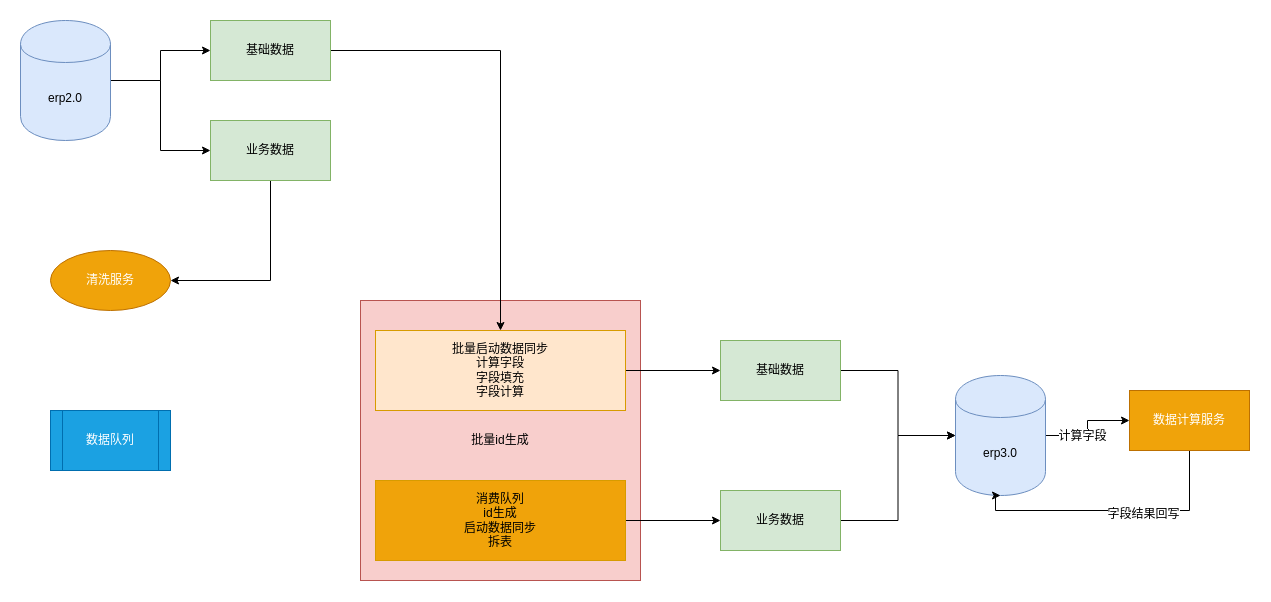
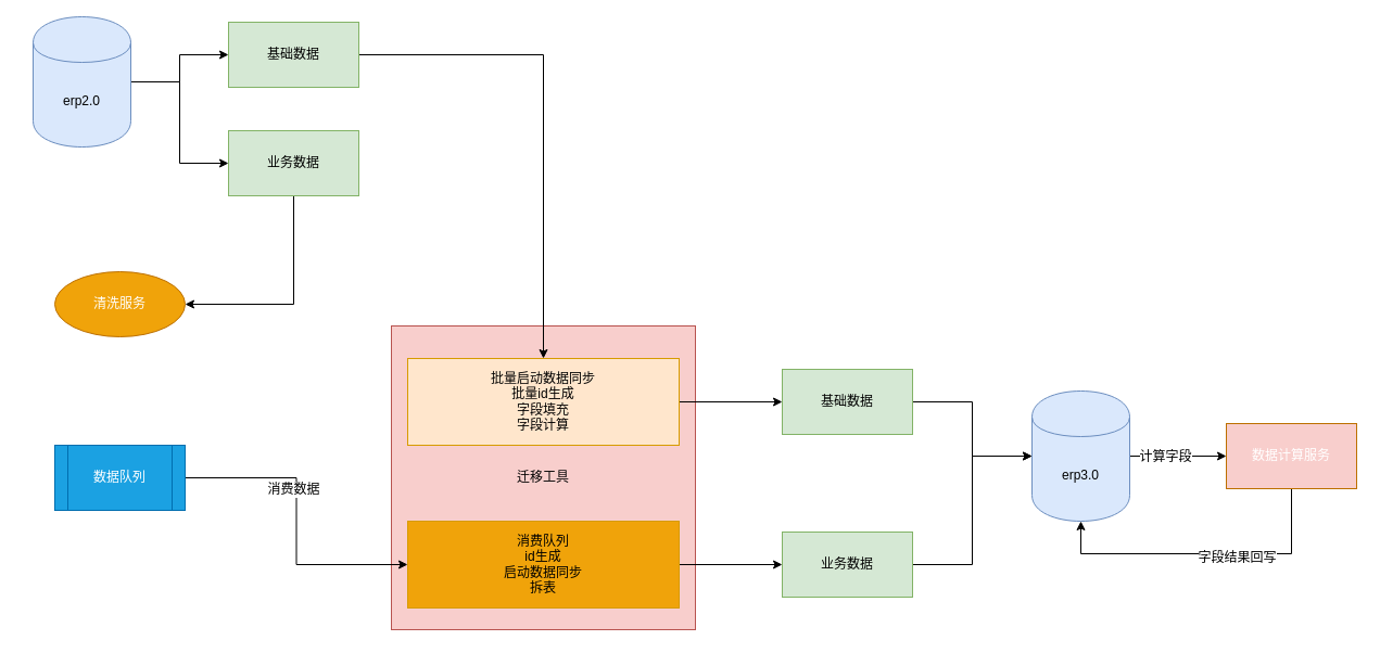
  <mxCell id="0" />
  <mxCell id="1" parent="0" />
  <mxCell id="2" style="edgeStyle=orthogonalEdgeStyle;rounded=0;orthogonalLoop=1;jettySize=auto;html=1;entryX=0;entryY=0.5;entryDx=0;entryDy=0;" parent="1" source="4" target="10" edge="1"><mxGeometry relative="1" as="geometry" /></mxCell>
  <mxCell id="3" style="edgeStyle=orthogonalEdgeStyle;rounded=0;orthogonalLoop=1;jettySize=auto;html=1;" parent="1" source="4" target="12" edge="1"><mxGeometry relative="1" as="geometry" /></mxCell>
- <mxCell id="4" value="erp2.0" style="shape=cylinder;whiteSpace=wrap;html=1;boundedLbl=1;backgroundOutline=1;fillColor=#dae8fc;strokeColor=#6c8ebf;" parent="1" vertex="1"><mxGeometry x="20" y="20" width="90" height="120" as="geometry" /></mxCell>
+ <mxCell id="4" value="erp2.0" style="shape=cylinder;whiteSpace=wrap;html=1;boundedLbl=1;backgroundOutline=1;fillColor=#dae8fc;strokeColor=#6c8ebf;" parent="1" vertex="1"><mxGeometry x="30" y="15" width="90" height="120" as="geometry" /></mxCell>
  <mxCell id="5" style="edgeStyle=orthogonalEdgeStyle;rounded=0;orthogonalLoop=1;jettySize=auto;html=1;entryX=0;entryY=0.5;entryDx=0;entryDy=0;" parent="1" source="7" target="23" edge="1"><mxGeometry relative="1" as="geometry" /></mxCell>
  <mxCell id="6" value="计算字段" style="text;html=1;resizable=0;points=[];align=center;verticalAlign=middle;labelBackgroundColor=#ffffff;" parent="5" vertex="1" connectable="0"><mxGeometry x="-0.281" relative="1" as="geometry"><mxPoint as="offset" /></mxGeometry></mxCell>
- <mxCell id="7" value="erp3.0" style="shape=cylinder;whiteSpace=wrap;html=1;boundedLbl=1;backgroundOutline=1;fillColor=#dae8fc;strokeColor=#6c8ebf;" parent="1" vertex="1"><mxGeometry x="955" y="375" width="90" height="120" as="geometry" /></mxCell>
- <mxCell id="8" value="&lt;span style=&quot;white-space: normal&quot;&gt;批量id生成&lt;/span&gt;" style="whiteSpace=wrap;html=1;aspect=fixed;fillColor=#f8cecc;strokeColor=#b85450;" parent="1" vertex="1"><mxGeometry x="360" y="300" width="280" height="280" as="geometry" /></mxCell>
+ <mxCell id="7" value="erp3.0" style="shape=cylinder;whiteSpace=wrap;html=1;boundedLbl=1;backgroundOutline=1;fillColor=#dae8fc;strokeColor=#6c8ebf;" parent="1" vertex="1"><mxGeometry x="950" y="360" width="90" height="120" as="geometry" /></mxCell>
+ <mxCell id="8" value="&lt;span style=&quot;white-space: normal&quot;&gt;迁移工具&lt;/span&gt;" style="whiteSpace=wrap;html=1;aspect=fixed;fillColor=#f8cecc;strokeColor=#b85450;" parent="1" vertex="1"><mxGeometry x="360" y="300" width="280" height="280" as="geometry" /></mxCell>
  <mxCell id="9" style="edgeStyle=orthogonalEdgeStyle;rounded=0;orthogonalLoop=1;jettySize=auto;html=1;entryX=0.5;entryY=0;entryDx=0;entryDy=0;" parent="1" source="10" target="25" edge="1"><mxGeometry relative="1" as="geometry" /></mxCell>
  <mxCell id="10" value="基础数据" style="rounded=0;whiteSpace=wrap;html=1;fillColor=#d5e8d4;strokeColor=#82b366;" parent="1" vertex="1"><mxGeometry x="210" y="20" width="120" height="60" as="geometry" /></mxCell>
  <mxCell id="11" style="edgeStyle=orthogonalEdgeStyle;rounded=0;orthogonalLoop=1;jettySize=auto;html=1;entryX=1;entryY=0.5;entryDx=0;entryDy=0;exitX=0.5;exitY=1;exitDx=0;exitDy=0;" parent="1" source="12" target="13" edge="1"><mxGeometry relative="1" as="geometry" /></mxCell>
  <mxCell id="12" value="业务数据" style="rounded=0;whiteSpace=wrap;html=1;fillColor=#d5e8d4;strokeColor=#82b366;" parent="1" vertex="1"><mxGeometry x="210" y="120" width="120" height="60" as="geometry" /></mxCell>
  <mxCell id="13" value="清洗服务" style="ellipse;whiteSpace=wrap;html=1;fillColor=#f0a30a;strokeColor=#BD7000;fontColor=#ffffff;" parent="1" vertex="1"><mxGeometry x="50" y="250" width="120" height="60" as="geometry" /></mxCell>
+ <mxCell id="14" style="edgeStyle=orthogonalEdgeStyle;rounded=0;orthogonalLoop=1;jettySize=auto;html=1;entryX=0;entryY=0.5;entryDx=0;entryDy=0;" parent="1" source="16" target="27" edge="1"><mxGeometry relative="1" as="geometry" /></mxCell>
+ <mxCell id="15" value="消费数据" style="text;html=1;resizable=0;points=[];align=center;verticalAlign=middle;labelBackgroundColor=#ffffff;" parent="14" vertex="1" connectable="0"><mxGeometry x="-0.21" y="-3" relative="1" as="geometry"><mxPoint as="offset" /></mxGeometry></mxCell>
  <mxCell id="16" value="数据队列" style="shape=process;whiteSpace=wrap;html=1;backgroundOutline=1;fillColor=#1ba1e2;strokeColor=#006EAF;fontColor=#ffffff;" parent="1" vertex="1"><mxGeometry x="50" y="410" width="120" height="60" as="geometry" /></mxCell>
  <mxCell id="17" style="edgeStyle=orthogonalEdgeStyle;rounded=0;orthogonalLoop=1;jettySize=auto;html=1;" parent="1" source="18" target="7" edge="1"><mxGeometry relative="1" as="geometry" /></mxCell>
  <mxCell id="18" value="基础数据" style="rounded=0;whiteSpace=wrap;html=1;fillColor=#d5e8d4;strokeColor=#82b366;" parent="1" vertex="1"><mxGeometry x="720" y="340" width="120" height="60" as="geometry" /></mxCell>
  <mxCell id="19" style="edgeStyle=orthogonalEdgeStyle;rounded=0;orthogonalLoop=1;jettySize=auto;html=1;entryX=0;entryY=0.5;entryDx=0;entryDy=0;" parent="1" source="20" target="7" edge="1"><mxGeometry relative="1" as="geometry" /></mxCell>
  <mxCell id="20" value="业务数据" style="rounded=0;whiteSpace=wrap;html=1;fillColor=#d5e8d4;strokeColor=#82b366;" parent="1" vertex="1"><mxGeometry x="720" y="490" width="120" height="60" as="geometry" /></mxCell>
  <mxCell id="21" style="edgeStyle=orthogonalEdgeStyle;rounded=0;orthogonalLoop=1;jettySize=auto;html=1;entryX=0.5;entryY=1;entryDx=0;entryDy=0;exitX=0.5;exitY=1;exitDx=0;exitDy=0;" parent="1" source="23" target="7" edge="1"><mxGeometry relative="1" as="geometry"><Array as="points"><mxPoint x="1189" y="510" /><mxPoint x="995" y="510" /></Array></mxGeometry></mxCell>
  <mxCell id="22" value="字段结果回写" style="text;html=1;resizable=0;points=[];align=center;verticalAlign=middle;labelBackgroundColor=#ffffff;" parent="21" vertex="1" connectable="0"><mxGeometry x="-0.22" y="3" relative="1" as="geometry"><mxPoint as="offset" /></mxGeometry></mxCell>
- <mxCell id="23" value="数据计算服务" style="rounded=0;whiteSpace=wrap;html=1;fillColor=#f0a30a;strokeColor=#BD7000;fontColor=#ffffff;" parent="1" vertex="1"><mxGeometry x="1129" y="390" width="120" height="60" as="geometry" /></mxCell>
+ <mxCell id="23" value="数据计算服务" style="rounded=0;whiteSpace=wrap;html=1;fillColor=#f8cecc;strokeColor=#BD7000;fontColor=#ffffff;" parent="1" vertex="1"><mxGeometry x="1129" y="390" width="120" height="60" as="geometry" /></mxCell>
  <mxCell id="24" style="edgeStyle=orthogonalEdgeStyle;rounded=0;orthogonalLoop=1;jettySize=auto;html=1;entryX=0;entryY=0.5;entryDx=0;entryDy=0;" parent="1" source="25" target="18" edge="1"><mxGeometry relative="1" as="geometry" /></mxCell>
- <mxCell id="25" value="批量启动数据同步&lt;br&gt;计算字段&lt;br&gt;字段填充&lt;br&gt;字段计算" style="rounded=0;whiteSpace=wrap;html=1;fillColor=#ffe6cc;strokeColor=#d79b00;" parent="1" vertex="1"><mxGeometry x="375" y="330" width="250" height="80" as="geometry" /></mxCell>
+ <mxCell id="25" value="批量启动数据同步&lt;br&gt;批量id生成&lt;br&gt;字段填充&lt;br&gt;字段计算" style="rounded=0;whiteSpace=wrap;html=1;fillColor=#ffe6cc;strokeColor=#d79b00;" parent="1" vertex="1"><mxGeometry x="375" y="330" width="250" height="80" as="geometry" /></mxCell>
  <mxCell id="26" style="edgeStyle=orthogonalEdgeStyle;rounded=0;orthogonalLoop=1;jettySize=auto;html=1;" parent="1" source="27" target="20" edge="1"><mxGeometry relative="1" as="geometry" /></mxCell>
  <mxCell id="27" value="消费队列&lt;br&gt;id生成&lt;br&gt;启动数据同步&lt;br&gt;拆表" style="rounded=0;whiteSpace=wrap;html=1;fillColor=#f0a30a;strokeColor=#d79b00;" parent="1" vertex="1"><mxGeometry x="375" y="480" width="250" height="80" as="geometry" /></mxCell>
